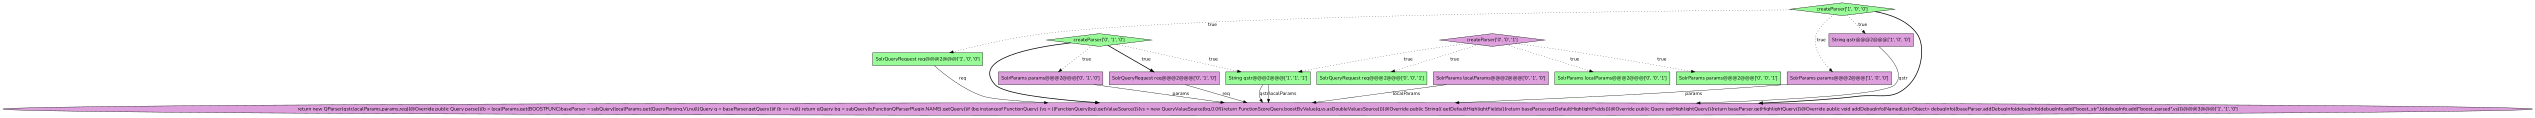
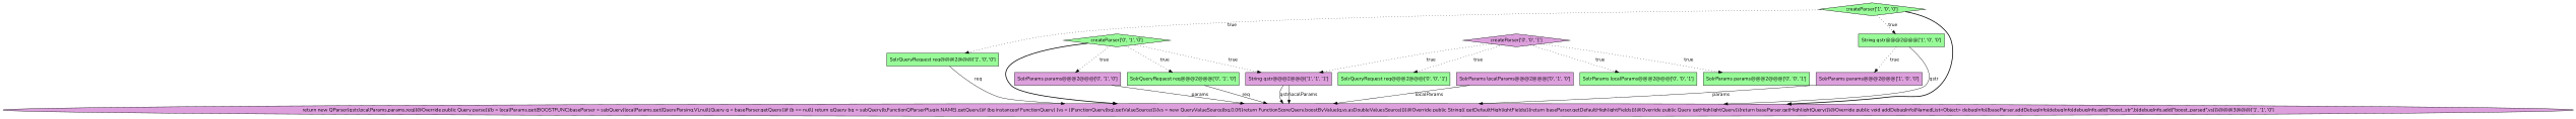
  digraph {
    fontname=Nunito
    node [fillcolor=palegreen fontname=Nunito shape=box style=filled]
    edge [fontname=Nunito style=dotted]
    n1 [label="SolrParams params@@@2@@@['0', '0', '1']"]
    n2 [label="SolrQueryRequest req@@@2@@@['1', '0', '0']"]
    n3 [fillcolor=plum label="return new QParser(qstr,localParams,params,req){@Override public Query parse(){b = localParams.get(BOOSTFUNC)baseParser = subQuery(localParams.get(QueryParsing.V),null)Query q = baseParser.getQuery()if (b == null) return qQuery bq = subQuery(b,FunctionQParserPlugin.NAME).getQuery()if (bq instanceof FunctionQuery) {vs = ((FunctionQuery)bq).getValueSource()}{vs = new QueryValueSource(bq,0.0f)}return FunctionScoreQuery.boostByValue(q,vs.asDoubleValuesSource())}@Override public String(( getDefaultHighlightFields(){return baseParser.getDefaultHighlightFields()}@Override public Query getHighlightQuery(){return baseParser.getHighlightQuery()}@Override public void addDebugInfo(NamedList<Object> debugInfo){baseParser.addDebugInfo(debugInfo)debugInfo.add(\"boost_str\",b)debugInfo.add(\"boost_parsed\",vs)}}@@@3@@@['1', '1', '0']" shape=ellipse]
-   n4 [label="String qstr@@@2@@@['1', '1', '1']"]
-   n5 [fillcolor=plum label="SolrQueryRequest req@@@2@@@['0', '1', '0']"]
+   n4 [fillcolor=plum label="String qstr@@@2@@@['1', '1', '1']"]
+   n5 [label="SolrQueryRequest req@@@2@@@['0', '1', '0']"]
    n6 [label="SolrQueryRequest req@@@2@@@['0', '0', '1']"]
    n7 [fillcolor=plum label="SolrParams params@@@2@@@['1', '0', '0']"]
    n8 [fillcolor=plum label="SolrParams params@@@2@@@['0', '1', '0']"]
    n9 [label="SolrParams localParams@@@2@@@['0', '0', '1']"]
    n10 [fillcolor=plum label="SolrParams localParams@@@2@@@['0', '1', '0']"]
    n11 [label="createParser['1', '0', '0']" shape=diamond]
-   n12 [fillcolor=plum label="String qstr@@@2@@@['1', '0', '0']"]
+   n12 [label="String qstr@@@2@@@['1', '0', '0']"]
    n13 [label="createParser['0', '1', '0']" shape=diamond]
    n14 [fillcolor=plum label="createParser['0', '0', '1']" shape=diamond]
    n2 -> n3 [label=req style=solid]
    n4 -> n3 [label=qstr style=solid]
    n4 -> n3 [label=localParams style=solid]
    n5 -> n3 [label=req style=solid]
    n7 -> n3 [label=params style=solid]
    n8 -> n3 [label=params style=solid]
    n10 -> n3 [label=localParams style=solid]
    n11 -> n2 [label=true]
    n11 -> n3 [style=bold]
-   n11 -> n7 [label=true]
+   n12 -> n7 [label=true]
    n11 -> n12 [label=true]
    n12 -> n3 [label=qstr style=solid]
    n13 -> n3 [style=bold]
    n13 -> n4 [label=true]
-   n13 -> n5 [label=true style=bold]
+   n13 -> n5 [label=true]
    n13 -> n8 [label=true]
    n14 -> n1 [label=true]
    n14 -> n4 [label=true]
    n14 -> n6 [label=true]
    n14 -> n9 [label=true]
  }
